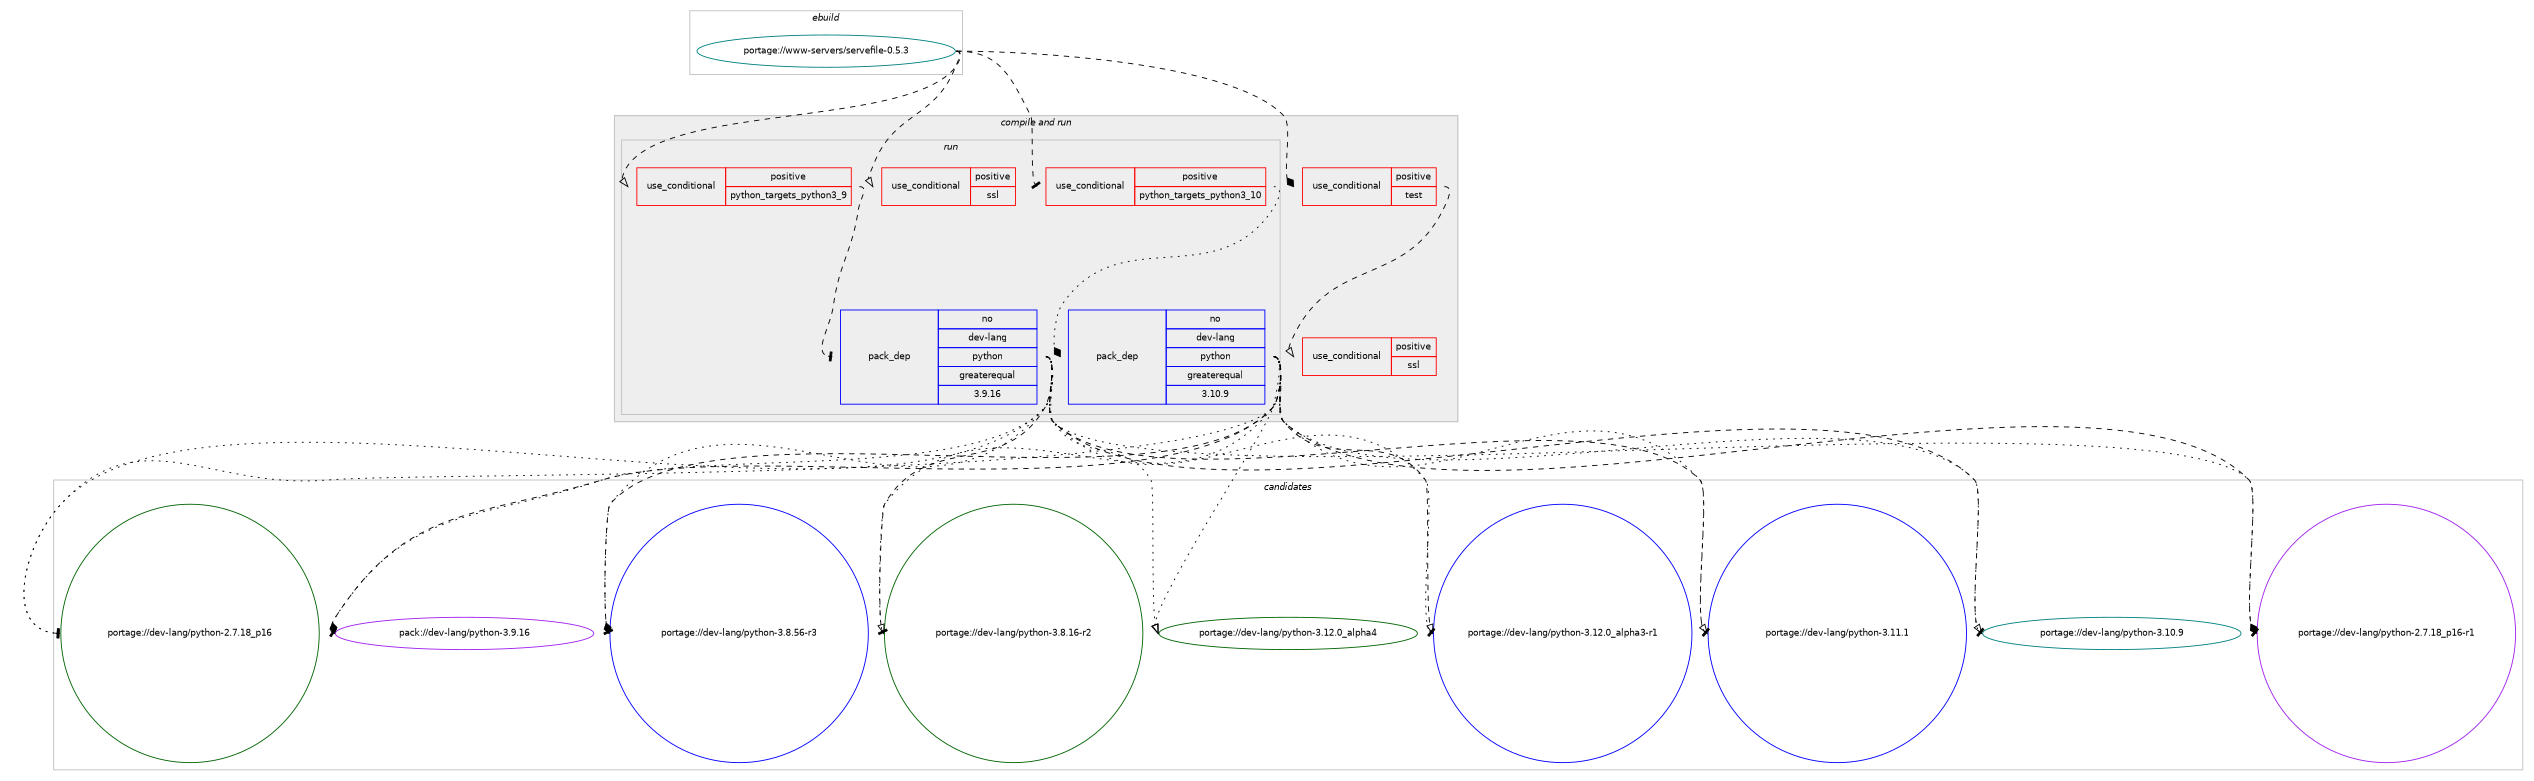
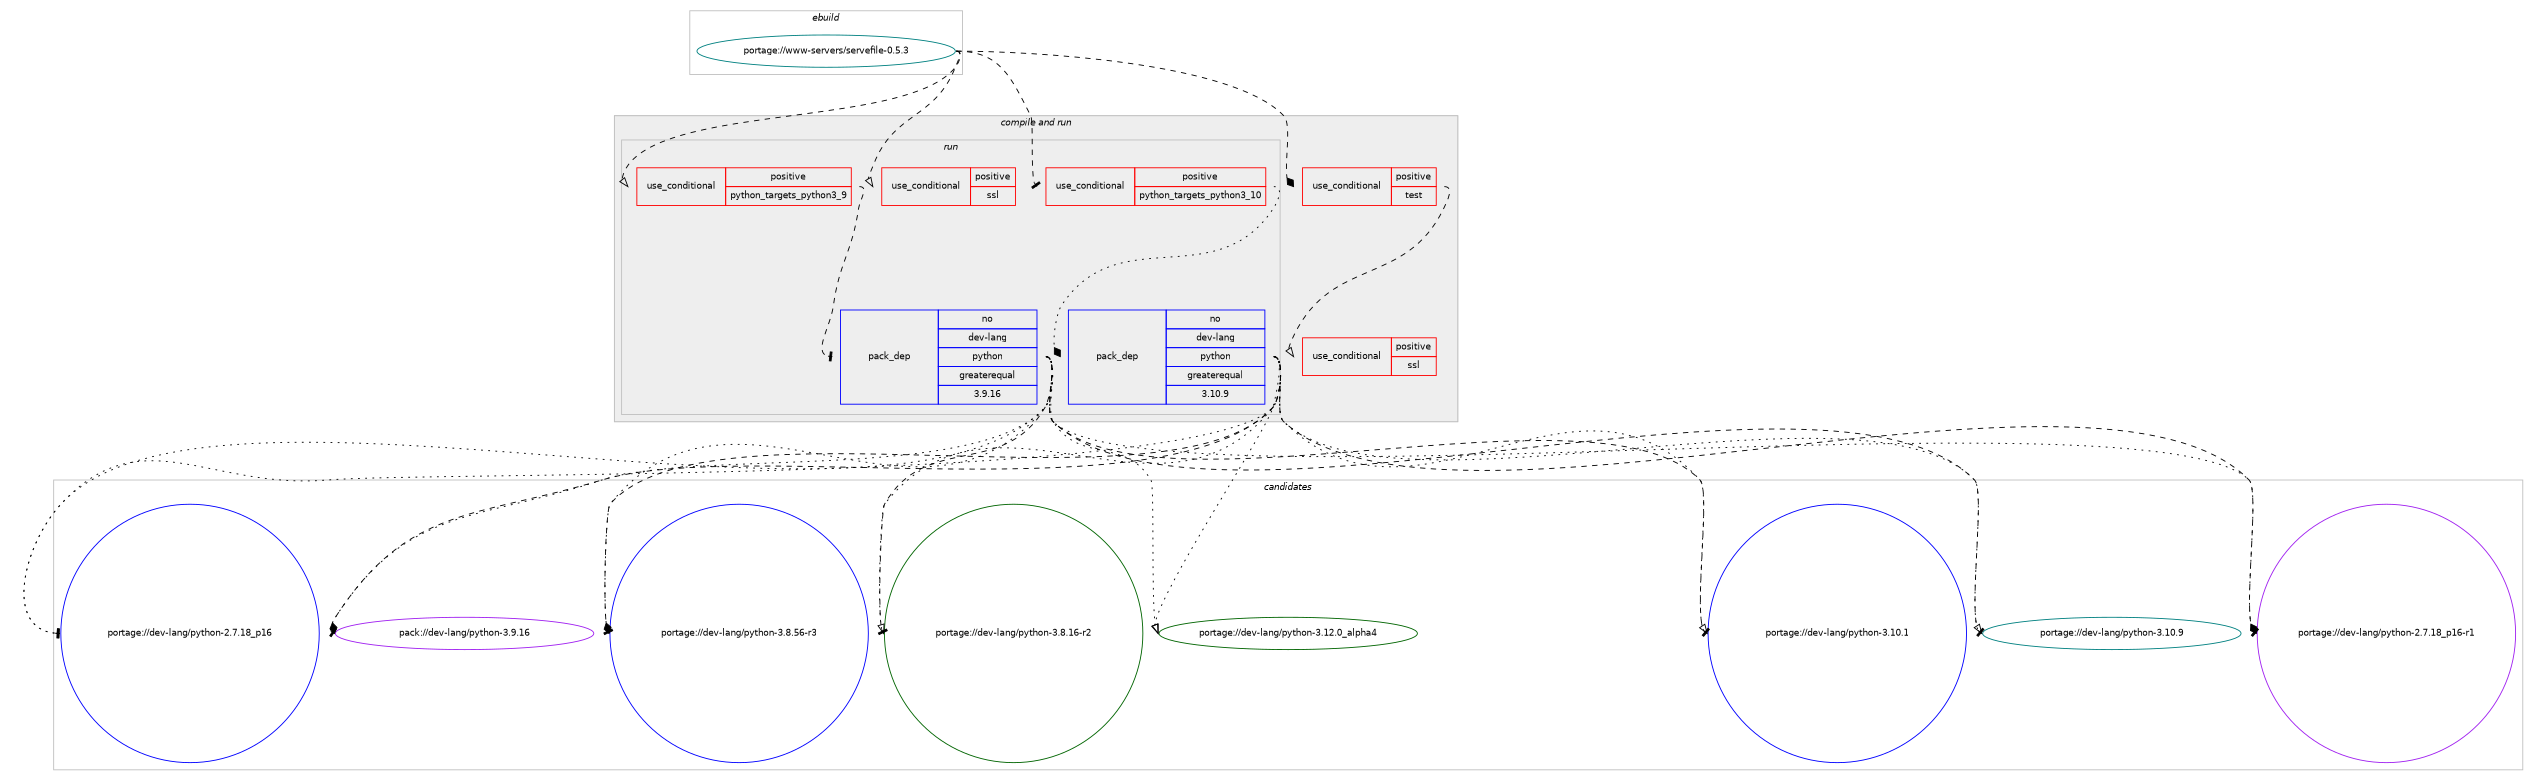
  digraph {
    compound=true
    concentrate=true
    fontname=Helvetica
    fontsize=10
    newrank=true
    rankdir=TB
    ranksep=1.5
    node [color=red fontname=Helvetica fontsize=10 shape=none]
    edge [arrowhead=tee headport=w style=dashed tailport=e weight=100]
    n1 [color=teal label="portage://www-servers/servefile-0.5.3" shape=ellipse width=4]
    n2 [label=<<TABLE BORDER="0" CELLBORDER="1" CELLSPACING="0" CELLPADDING="4"><TR><TD ROWSPAN="3" CELLPADDING="10">use_conditional</TD></TR><TR><TD>positive</TD></TR><TR><TD>ssl</TD></TR></TABLE>>]
    n3 [label=<<TABLE BORDER="0" CELLBORDER="1" CELLSPACING="0" CELLPADDING="4"><TR><TD ROWSPAN="3" CELLPADDING="10">use_conditional</TD></TR><TR><TD>positive</TD></TR><TR><TD>test</TD></TR></TABLE>>]
    n4 [color=blue label=<<TABLE BORDER="0" CELLBORDER="1" CELLSPACING="0" CELLPADDING="4" WIDTH="220"><TR><TD ROWSPAN="6" CELLPADDING="30">pack_dep</TD></TR><TR><TD WIDTH="110">no</TD></TR><TR><TD>dev-lang</TD></TR><TR><TD>python</TD></TR><TR><TD>greaterequal</TD></TR><TR><TD>3.10.9</TD></TR></TABLE>>]
    n5 [label=<<TABLE BORDER="0" CELLBORDER="1" CELLSPACING="0" CELLPADDING="4"><TR><TD ROWSPAN="3" CELLPADDING="10">use_conditional</TD></TR><TR><TD>positive</TD></TR><TR><TD>python_targets_python3_10</TD></TR></TABLE>>]
    n6 [color=blue label=<<TABLE BORDER="0" CELLBORDER="1" CELLSPACING="0" CELLPADDING="4" WIDTH="220"><TR><TD ROWSPAN="6" CELLPADDING="30">pack_dep</TD></TR><TR><TD WIDTH="110">no</TD></TR><TR><TD>dev-lang</TD></TR><TR><TD>python</TD></TR><TR><TD>greaterequal</TD></TR><TR><TD>3.9.16</TD></TR></TABLE>>]
    n7 [label=<<TABLE BORDER="0" CELLBORDER="1" CELLSPACING="0" CELLPADDING="4"><TR><TD ROWSPAN="3" CELLPADDING="10">use_conditional</TD></TR><TR><TD>positive</TD></TR><TR><TD>python_targets_python3_9</TD></TR></TABLE>>]
    n8 [label=<<TABLE BORDER="0" CELLBORDER="1" CELLSPACING="0" CELLPADDING="4"><TR><TD ROWSPAN="3" CELLPADDING="10">use_conditional</TD></TR><TR><TD>positive</TD></TR><TR><TD>ssl</TD></TR></TABLE>>]
-   n9 [color=darkgreen label="portage://dev-lang/python-2.7.18_p16" shape=circle width=4]
+   n9 [color=blue label="portage://dev-lang/python-2.7.18_p16" shape=circle width=4]
    n10 [color=purple label="portage://dev-lang/python-2.7.18_p16-r1" shape=circle width=4]
    n11 [color=teal label="portage://dev-lang/python-3.10.9" shape=ellipse width=4]
-   n12 [color=blue label="portage://dev-lang/python-3.11.1" shape=circle width=4]
-   n13 [color=blue label="portage://dev-lang/python-3.12.0_alpha3-r1" shape=circle width=4]
+   n12 [color=blue label="portage://dev-lang/python-3.10.1" shape=circle width=4]
    n14 [color=darkgreen label="portage://dev-lang/python-3.12.0_alpha4" shape=ellipse width=4]
    n15 [color=darkgreen label="portage://dev-lang/python-3.8.16-r2" shape=circle width=4]
    n16 [color=blue label="portage://dev-lang/python-3.8.56-r3" shape=circle width=4]
    n17 [color=purple label="pack://dev-lang/python-3.9.16" shape=ellipse width=4]
    subgraph cluster_1 {
      color=gray
      label=<<i>ebuild</i>>
      rank=same
      n1
    }
    subgraph cluster_2 {
      color=gray
      label=<<i>dependencies</i>>
      subgraph cluster_3 {
        color=gray
        fillcolor="#eeeeee"
        label=<<i>compile</i>>
        style=filled
        subgraph sub_4 {
          color=gray
          fillcolor="#eeeeee"
          label=<<i>compile</i>>
          style=filled
          n3
          subgraph sub_5 {
            color=gray
            fillcolor="#eeeeee"
            label=<<i>compile</i>>
            style=filled
            n2
          }
        }
      }
      subgraph cluster_6 {
        color=gray
        fillcolor="#eeeeee"
        label=<<i>compile and run</i>>
        style=filled
      }
      subgraph cluster_7 {
        color=gray
        fillcolor="#eeeeee"
        label=<<i>run</i>>
        style=filled
        subgraph sub_8 {
          color=gray
          fillcolor="#eeeeee"
          label=<<i>run</i>>
          style=filled
          n5
          subgraph sub_9 {
            color=gray
            fillcolor="#eeeeee"
            label=<<i>run</i>>
            style=filled
            n4
          }
        }
        subgraph sub_10 {
          color=gray
          fillcolor="#eeeeee"
          label=<<i>run</i>>
          style=filled
          n7
          subgraph sub_11 {
            color=gray
            fillcolor="#eeeeee"
            label=<<i>run</i>>
            style=filled
            n6
          }
        }
        subgraph sub_12 {
          color=gray
          fillcolor="#eeeeee"
          label=<<i>run</i>>
          style=filled
          n8
        }
      }
    }
    subgraph cluster_13 {
      color=gray
      label=<<i>candidates</i>>
      rank=same
      subgraph sub_14 {
        color=black
        label=<<i>candidates</i>>
        nodesep=1
        rank=same
        n9
        n10
        n11
        n12
-       n13
        n14
        n15
        n16
        n17
      }
      subgraph sub_15 {
        color=black
        label=<<i>candidates</i>>
        nodesep=1
        rank=same
        n9
        n10
        n11
        n12
-       n13
        n14
        n15
        n16
        n17
      }
    }
    n1 -> n3 [arrowhead=diamond weight=20]
    n1 -> n5 [weight=20]
    n1 -> n7 [arrowhead=onormal weight=20]
    n1 -> n8 [arrowhead=onormal weight=20]
    n3 -> n2 [arrowhead=onormal weight=20]
    n4 -> n9 [style=dotted]
    n4 -> n10 [arrowhead=diamond]
    n4 -> n11 [style=dotted]
    n4 -> n12 [arrowhead=onormal style=dotted]
-   n4 -> n13 [arrowhead=onormal]
    n4 -> n14 [arrowhead=onormal style=dotted]
    n4 -> n15 [style=dotted]
    n4 -> n16
    n4 -> n17 [arrowhead=diamond]
    n5 -> n4 [arrowhead=diamond style=dotted weight=20]
    n6 -> n9 [style=dotted]
    n6 -> n10 [style=dotted]
    n6 -> n11 [arrowhead=onormal]
    n6 -> n12
-   n6 -> n13 [style=dotted]
    n6 -> n14 [arrowhead=onormal style=dotted]
    n6 -> n15 [arrowhead=onormal]
    n6 -> n16 [arrowhead=diamond style=dotted]
    n6 -> n17 [style=dotted]
    n7 -> n6 [weight=20]
  }
